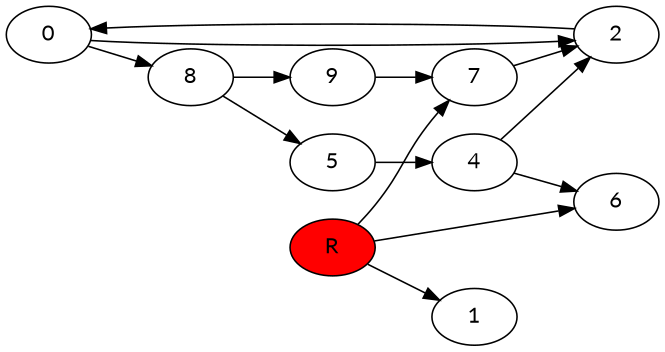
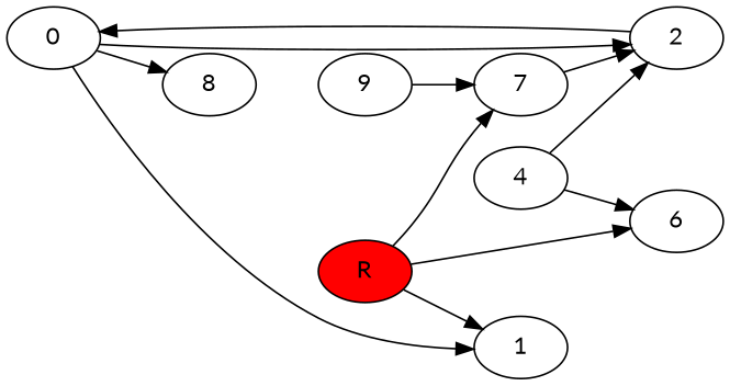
  digraph {
    fontname=Lato
    rankdir=LR
    node [fontname=Lato]
    edge [fontname=Lato]
    n1 [label=0]
    2
    1
    8
-   5
    9
    4
    6
    7
    R [fillcolor="#ff0000" style=filled]
    n1 -> 2
+   n1 -> 1
    n1 -> 8
    2 -> n1
-   8 -> 5
-   8 -> 9
-   5 -> 4
    9 -> 7
    4 -> 2
    4 -> 6
    7 -> 2
    R -> 1
    R -> 6
    R -> 7
  }
